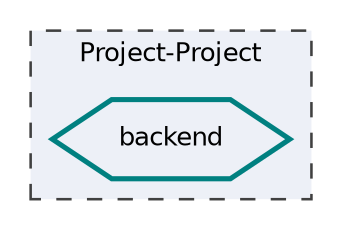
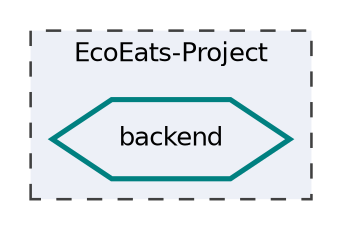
  digraph {
    compound=true
    n1 [color=teal fillcolor="#edf0f7" fontname=Helvetica fontsize=10 height=0.2 label=backend shape=hexagon style="filled,bold" width=0.4]
    subgraph cluster_1 {
      bgcolor="#edf0f7"
      fontname=Helvetica
      fontsize=10
-     label="Project-Project"
+     label="EcoEats-Project"
      pencolor=grey25
      style="filled,dashed"
      n1
    }
  }
